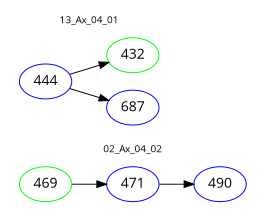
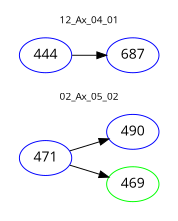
  digraph {
    fontname="Open Sans"
    rankdir=LR
    node [color=blue fontname="Open Sans"]
    edge [color=black fontname="Open Sans"]
    n1 [label=471]
    n2 [color=green label=469]
    n3 [label=490]
    n4 [label=444]
    n5 [label=687]
-   n6 [color=green label=432]
    subgraph cluster_1 {
      color=white
      fontsize=10
-     label="02_Ax_04_02"
+     label="02_Ax_05_02"
      n1
      n2
      n3
    }
    subgraph cluster_2 {
      color=white
      fontsize=10
-     label="13_Ax_04_01"
+     label="12_Ax_04_01"
      n4
      n5
-     n6
    }
-   n2 -> n1
+   n1 -> n2
    n1 -> n3
    n4 -> n5
-   n4 -> n6
  }
